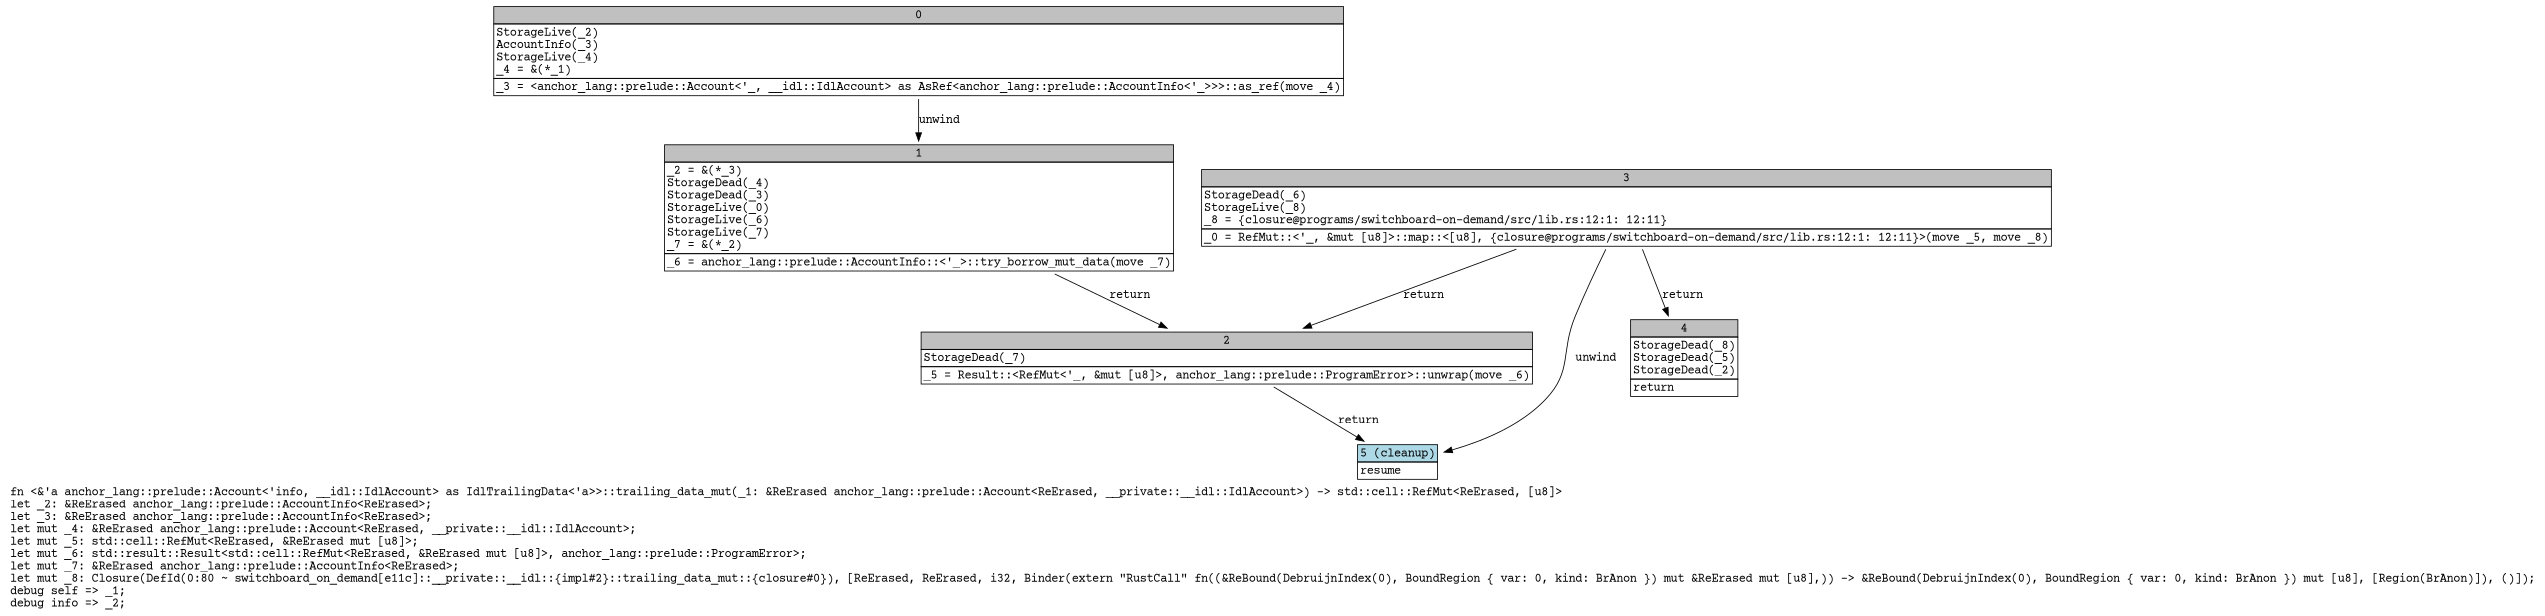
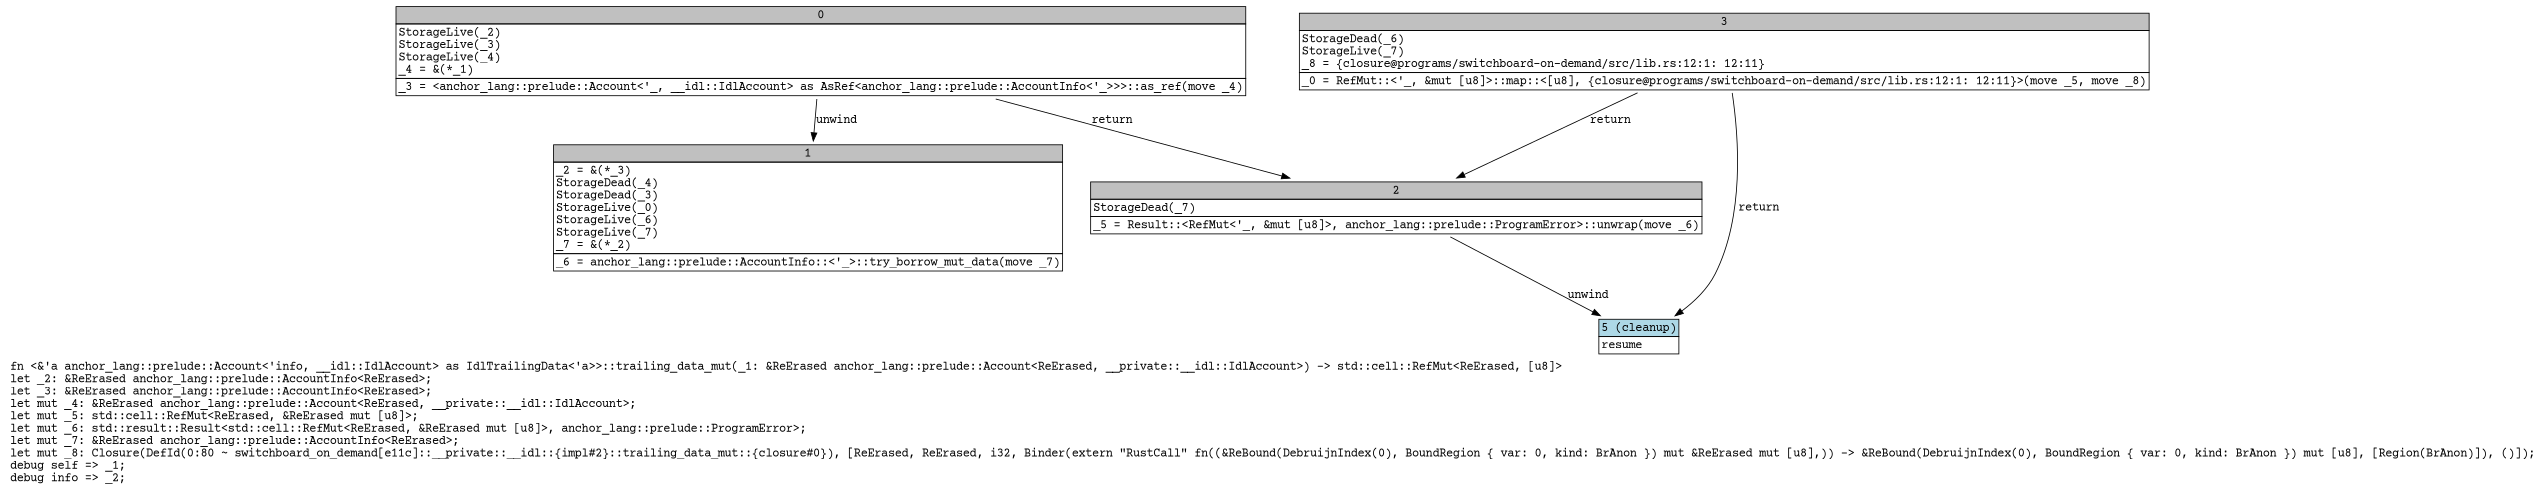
  digraph {
    fontname="Courier Prime"
    label=<fn &lt;&amp;'a anchor_lang::prelude::Account&lt;'info, __idl::IdlAccount&gt; as IdlTrailingData&lt;'a&gt;&gt;::trailing_data_mut(_1: &amp;ReErased anchor_lang::prelude::Account&lt;ReErased, __private::__idl::IdlAccount&gt;) -&gt; std::cell::RefMut&lt;ReErased, [u8]&gt;<br align="left"/>let _2: &amp;ReErased anchor_lang::prelude::AccountInfo&lt;ReErased&gt;;<br align="left"/>let _3: &amp;ReErased anchor_lang::prelude::AccountInfo&lt;ReErased&gt;;<br align="left"/>let mut _4: &amp;ReErased anchor_lang::prelude::Account&lt;ReErased, __private::__idl::IdlAccount&gt;;<br align="left"/>let mut _5: std::cell::RefMut&lt;ReErased, &amp;ReErased mut [u8]&gt;;<br align="left"/>let mut _6: std::result::Result&lt;std::cell::RefMut&lt;ReErased, &amp;ReErased mut [u8]&gt;, anchor_lang::prelude::ProgramError&gt;;<br align="left"/>let mut _7: &amp;ReErased anchor_lang::prelude::AccountInfo&lt;ReErased&gt;;<br align="left"/>let mut _8: Closure(DefId(0:80 ~ switchboard_on_demand[e11c]::__private::__idl::{impl#2}::trailing_data_mut::{closure#0}), [ReErased, ReErased, i32, Binder(extern &quot;RustCall&quot; fn((&amp;ReBound(DebruijnIndex(0), BoundRegion { var: 0, kind: BrAnon }) mut &amp;ReErased mut [u8],)) -&gt; &amp;ReBound(DebruijnIndex(0), BoundRegion { var: 0, kind: BrAnon }) mut [u8], [Region(BrAnon)]), ()]);<br align="left"/>debug self =&gt; _1;<br align="left"/>debug info =&gt; _2;<br align="left"/>>
    node [fontname="Courier Prime" shape=none]
    edge [fontname="Courier Prime"]
-   n1 [label=<<table border="0" cellborder="1" cellspacing="0"><tr><td bgcolor="gray" align="center" colspan="1">0</td></tr><tr><td align="left" balign="left">StorageLive(_2)<br/>AccountInfo(_3)<br/>StorageLive(_4)<br/>_4 = &amp;(*_1)<br/></td></tr><tr><td align="left">_3 = &lt;anchor_lang::prelude::Account&lt;'_, __idl::IdlAccount&gt; as AsRef&lt;anchor_lang::prelude::AccountInfo&lt;'_&gt;&gt;&gt;::as_ref(move _4)</td></tr></table>>]
+   n1 [label=<<table border="0" cellborder="1" cellspacing="0"><tr><td bgcolor="gray" align="center" colspan="1">0</td></tr><tr><td align="left" balign="left">StorageLive(_2)<br/>StorageLive(_3)<br/>StorageLive(_4)<br/>_4 = &amp;(*_1)<br/></td></tr><tr><td align="left">_3 = &lt;anchor_lang::prelude::Account&lt;'_, __idl::IdlAccount&gt; as AsRef&lt;anchor_lang::prelude::AccountInfo&lt;'_&gt;&gt;&gt;::as_ref(move _4)</td></tr></table>>]
    n2 [label=<<table border="0" cellborder="1" cellspacing="0"><tr><td bgcolor="gray" align="center" colspan="1">1</td></tr><tr><td align="left" balign="left">_2 = &amp;(*_3)<br/>StorageDead(_4)<br/>StorageDead(_3)<br/>StorageLive(_0)<br/>StorageLive(_6)<br/>StorageLive(_7)<br/>_7 = &amp;(*_2)<br/></td></tr><tr><td align="left">_6 = anchor_lang::prelude::AccountInfo::&lt;'_&gt;::try_borrow_mut_data(move _7)</td></tr></table>>]
    n3 [label=<<table border="0" cellborder="1" cellspacing="0"><tr><td bgcolor="gray" align="center" colspan="1">2</td></tr><tr><td align="left" balign="left">StorageDead(_7)<br/></td></tr><tr><td align="left">_5 = Result::&lt;RefMut&lt;'_, &amp;mut [u8]&gt;, anchor_lang::prelude::ProgramError&gt;::unwrap(move _6)</td></tr></table>>]
    n4 [label=<<table border="0" cellborder="1" cellspacing="0"><tr><td bgcolor="lightblue" align="center" colspan="1">5 (cleanup)</td></tr><tr><td align="left">resume</td></tr></table>>]
-   n5 [label=<<table border="0" cellborder="1" cellspacing="0"><tr><td bgcolor="gray" align="center" colspan="1">3</td></tr><tr><td align="left" balign="left">StorageDead(_6)<br/>StorageLive(_8)<br/>_8 = {closure@programs/switchboard-on-demand/src/lib.rs:12:1: 12:11}<br/></td></tr><tr><td align="left">_0 = RefMut::&lt;'_, &amp;mut [u8]&gt;::map::&lt;[u8], {closure@programs/switchboard-on-demand/src/lib.rs:12:1: 12:11}&gt;(move _5, move _8)</td></tr></table>>]
-   n6 [label=<<table border="0" cellborder="1" cellspacing="0"><tr><td bgcolor="gray" align="center" colspan="1">4</td></tr><tr><td align="left" balign="left">StorageDead(_8)<br/>StorageDead(_5)<br/>StorageDead(_2)<br/></td></tr><tr><td align="left">return</td></tr></table>>]
+   n5 [label=<<table border="0" cellborder="1" cellspacing="0"><tr><td bgcolor="gray" align="center" colspan="1">3</td></tr><tr><td align="left" balign="left">StorageDead(_6)<br/>StorageLive(_7)<br/>_8 = {closure@programs/switchboard-on-demand/src/lib.rs:12:1: 12:11}<br/></td></tr><tr><td align="left">_0 = RefMut::&lt;'_, &amp;mut [u8]&gt;::map::&lt;[u8], {closure@programs/switchboard-on-demand/src/lib.rs:12:1: 12:11}&gt;(move _5, move _8)</td></tr></table>>]
    n1 -> n2 [label=unwind]
-   n2 -> n3 [label=return]
-   n3 -> n4 [label=return]
+   n1 -> n3 [label=return]
+   n3 -> n4 [label=unwind]
    n5 -> n3 [label=return]
-   n5 -> n4 [label=unwind]
-   n5 -> n6 [label=return]
+   n5 -> n4 [label=return]
  }
